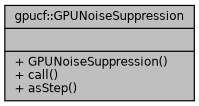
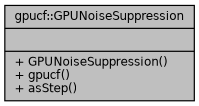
  digraph {
-   n1 [color=black fillcolor=grey75 fontcolor=black fontname=Helvetica fontsize=10 height=0.2 label="{gpucf::GPUNoiseSuppression\n||+ GPUNoiseSuppression()\l+ call()\l+ asStep()\l}" shape=record style=filled width=0.4]
+   n1 [color=black fillcolor=grey75 fontcolor=black fontname=Helvetica fontsize=10 height=0.2 label="{gpucf::GPUNoiseSuppression\n||+ GPUNoiseSuppression()\l+ gpucf()\l+ asStep()\l}" shape=record style=filled width=0.4]
  }
